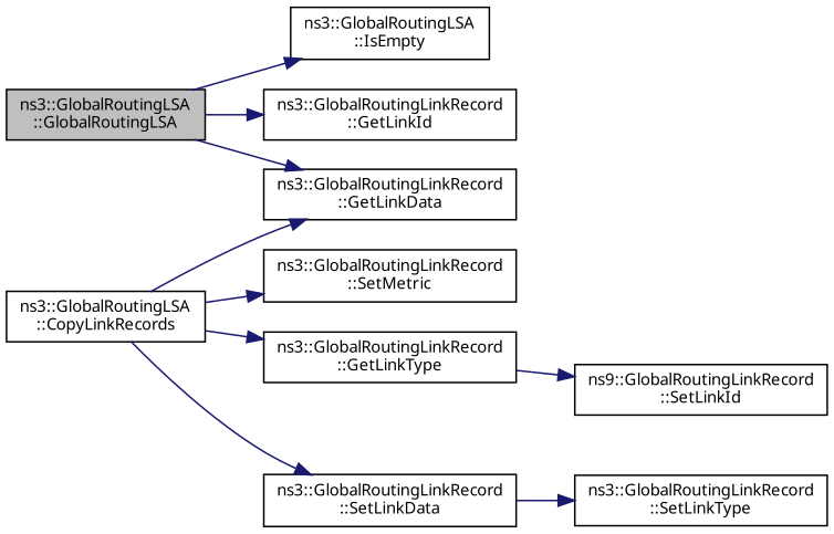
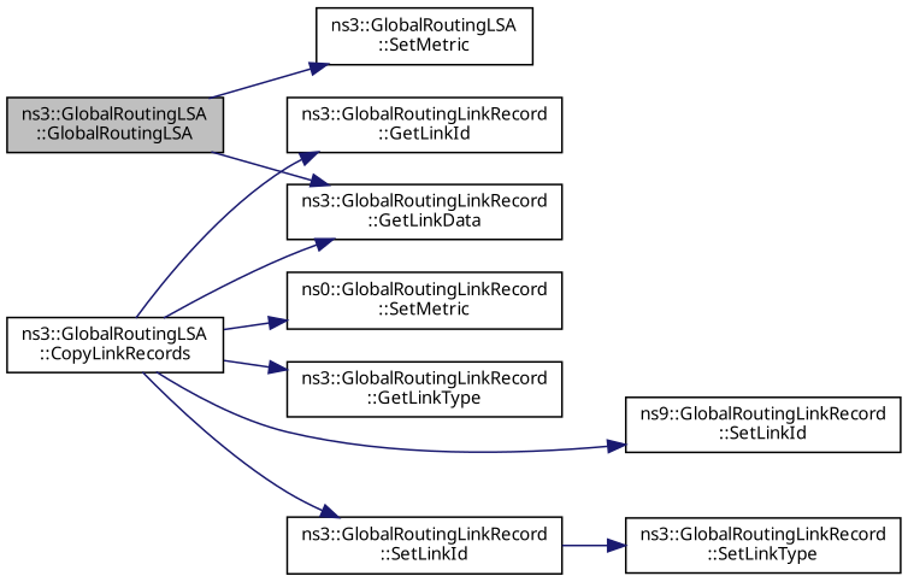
  digraph {
    fontname="Noto Sans"
    rankdir=LR
    node [color=black fillcolor=white fontname="Noto Sans" fontsize=10 shape=record style=filled]
    edge [color=midnightblue fontname="Noto Sans" fontsize=10 labelfontname=Helvetica labelfontsize=10 style=solid]
    n1 [fillcolor=grey75 fontcolor=black height=0.2 label="ns3::GlobalRoutingLSA\l::GlobalRoutingLSA" width=0.4]
-   n2 [height=0.2 label="ns3::GlobalRoutingLSA\l::IsEmpty" width=0.4]
+   n2 [height=0.2 label="ns3::GlobalRoutingLSA\l::SetMetric" width=0.4]
    n3 [height=0.2 label="ns3::GlobalRoutingLinkRecord\l::GetLinkData" width=0.4]
    n4 [height=0.2 label="ns3::GlobalRoutingLSA\l::CopyLinkRecords" width=0.4]
    n5 [height=0.2 label="ns3::GlobalRoutingLinkRecord\l::GetLinkType" width=0.4]
    n6 [height=0.2 label="ns9::GlobalRoutingLinkRecord\l::SetLinkId" width=0.4]
    n7 [height=0.2 label="ns3::GlobalRoutingLinkRecord\l::GetLinkId" width=0.4]
-   n8 [height=0.2 label="ns3::GlobalRoutingLinkRecord\l::SetLinkData" width=0.4]
-   n9 [height=0.2 label="ns3::GlobalRoutingLinkRecord\l::SetMetric" width=0.4]
+   n8 [height=0.2 label="ns3::GlobalRoutingLinkRecord\l::SetLinkId" width=0.4]
+   n9 [height=0.2 label="ns0::GlobalRoutingLinkRecord\l::SetMetric" width=0.4]
    n10 [height=0.2 label="ns3::GlobalRoutingLinkRecord\l::SetLinkType" width=0.4]
    n1 -> n2
    n1 -> n3
    n4 -> n3
    n4 -> n5
-   n5 -> n6
-   n1 -> n7
+   n4 -> n6
+   n4 -> n7
    n4 -> n8
    n4 -> n9
    n8 -> n10
  }
